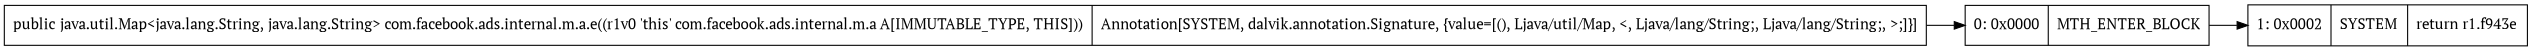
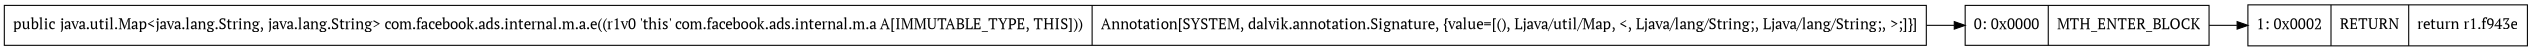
  digraph {
    rankdir=LR
    fontname="PT Serif"
    node [shape=record fontname="PT Serif"]
    edge [fontname="PT Serif"]
    n1 [label="{0\:\ 0x0000|MTH_ENTER_BLOCK\l}"]
-   n2 [label="{1\:\ 0x0002|SYSTEM\l|return r1.f943e\l}"]
+   n2 [label="{1\:\ 0x0002|RETURN\l|return r1.f943e\l}"]
    n3 [label="{public java.util.Map\<java.lang.String, java.lang.String\> com.facebook.ads.internal.m.a.e((r1v0 'this' com.facebook.ads.internal.m.a A[IMMUTABLE_TYPE, THIS]))  | Annotation[SYSTEM, dalvik.annotation.Signature, \{value=[(), Ljava\/util\/Map, \<, Ljava\/lang\/String;, Ljava\/lang\/String;, \>;]\}]\l}"]
    n1 -> n2
    n3 -> n1
  }
